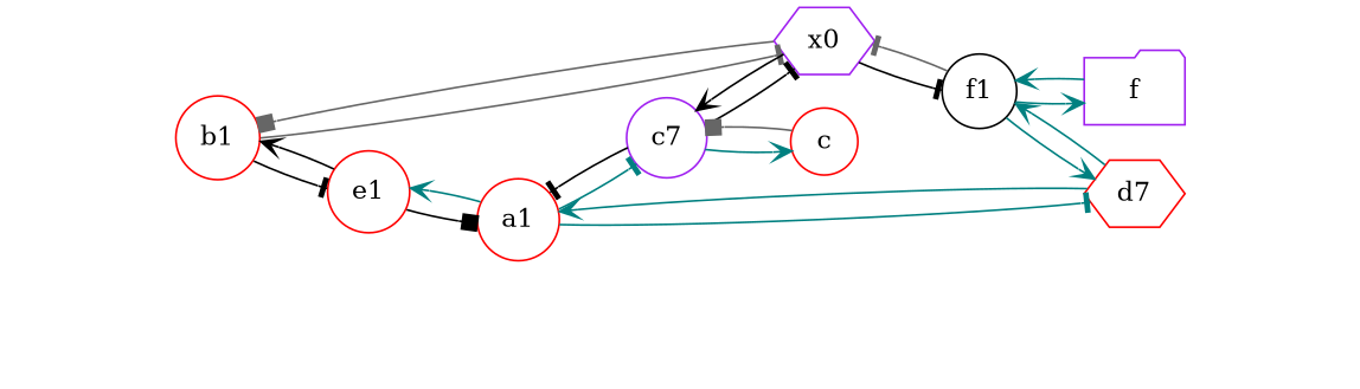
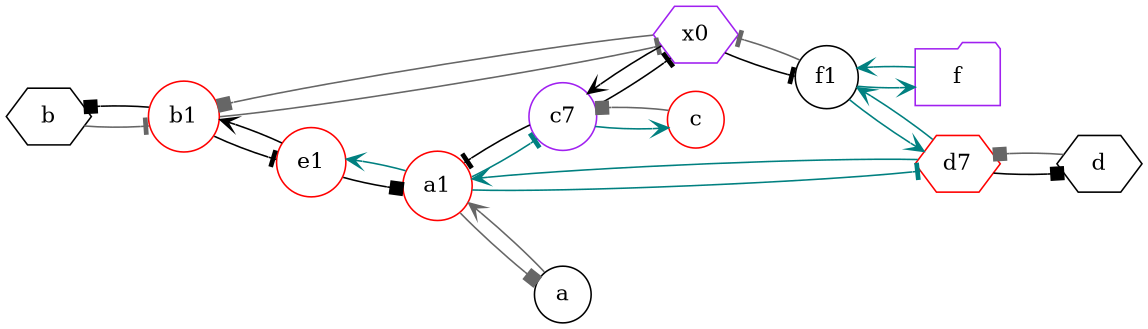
  digraph {
    rankdir=LR
    node [color=red shape=circle]
    edge [arrowhead=vee color=black]
+   b [color=black shape=hexagon]
    b1
    x0 [color=purple shape=hexagon]
    e1
    n5 [color=purple label=c7]
    a1
    c
    n8 [label=d7 shape=hexagon]
+   a [color=black]
    f1 [color=black]
+   d [color=black shape=hexagon]
    f [color=purple shape=folder]
+   b -> b1 [arrowhead=tee color=gray40]
+   b1 -> b [arrowhead=box]
    b1 -> x0 [arrowhead=tee color=gray40]
    b1 -> e1 [arrowhead=tee]
    x0 -> b1 [arrowhead=box color=gray40]
    x0 -> n5
    x0 -> f1 [arrowhead=tee]
    e1 -> b1
    e1 -> a1 [arrowhead=box]
    n5 -> x0 [arrowhead=tee]
    n5 -> a1 [arrowhead=tee]
    n5 -> c [color=teal]
    a1 -> e1 [color=teal]
    a1 -> n5 [arrowhead=tee color=teal]
    a1 -> n8 [arrowhead=tee color=teal]
+   a1 -> a [arrowhead=box color=gray40]
    c -> n5 [arrowhead=box color=gray40]
    n8 -> a1 [color=teal]
    n8 -> f1 [color=teal]
+   n8 -> d [arrowhead=box]
+   a -> a1 [color=gray40]
    f1 -> x0 [arrowhead=tee color=gray40]
    f1 -> n8 [color=teal]
    f1 -> f [color=teal]
+   d -> n8 [arrowhead=box color=gray40]
    f -> f1 [color=teal]
  }
